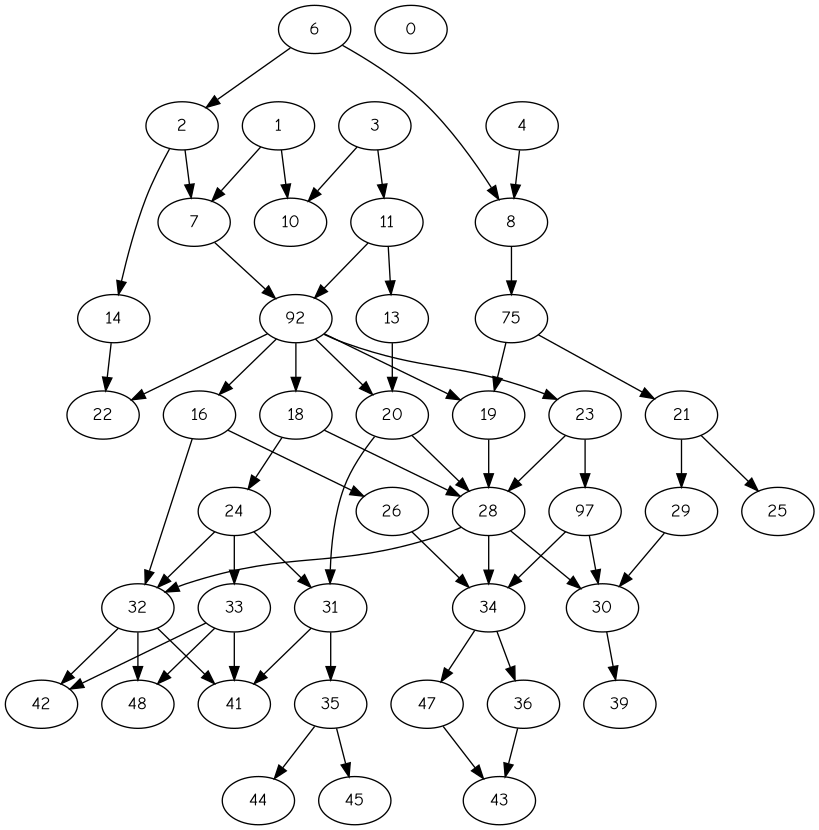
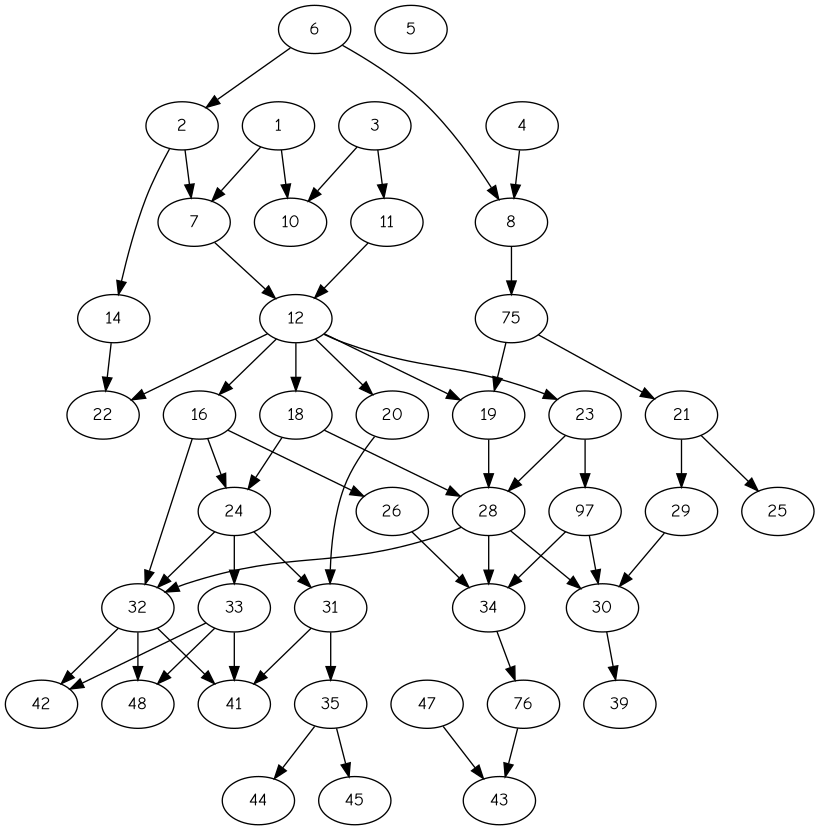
  digraph {
    fontname="Comic Neue"
    node [alpha=0.18 fontname="Comic Neue"]
    edge [fontname="Comic Neue"]
    1 [alpha=0.19 expect_size=20348928]
    7 [alpha=0.17 expect_size=8253440]
    10 [alpha=0.06 expect_size=20880384]
-   12 [alpha=0.06 expect_size=20864000 label=92]
+   12 [alpha=0.06 expect_size=20864000]
    8 [alpha=0.09 expect_size=21619712]
    n6 [alpha=0.01 expect_size=9019392 label=75]
    16 [alpha=0.00 expect_size=43367424]
    18 [alpha=0.13 expect_size=45301760]
    19 [alpha=0.09 expect_size=19149824]
    20 [alpha=0.14 expect_size=32824320]
    22 [alpha=0.19 expect_size=30058496]
    23 [alpha=0.02 expect_size=45212672]
-   13 [expect_size=36808704]
    14 [alpha=0.16 expect_size=34658304]
    21 [alpha=0.07 expect_size=46130176]
    2 [alpha=0.07 expect_size=51638272]
    3 [alpha=0.19 expect_size=31506432]
    11 [alpha=0.13 expect_size=23425024]
    4 [alpha=0.09 expect_size=35877888]
-   5 [alpha=0.15 expect_size=36269056 label=0]
+   5 [alpha=0.15 expect_size=36269056]
    6 [alpha=0.04 expect_size=41880576]
    24 [expect_size=39661568]
    26 [alpha=0.12 expect_size=32449536]
    32 [alpha=0.01 expect_size=40956928]
    28 [alpha=0.11 expect_size=35911680]
    31 [alpha=0.13 expect_size=25228288]
    n27 [expect_size=32769024 label=97]
    25 [alpha=0.07 expect_size=29647872]
    29 [expect_size=18402304]
    33 [alpha=0.03 expect_size=37685248]
    34 [alpha=0.16 expect_size=41675776]
    30 [alpha=0.12 expect_size=38473728]
    35 [alpha=0.12 expect_size=36379648]
    41 [alpha=0.08 expect_size=28063744]
    n35 [alpha=0.04 expect_size=47995904 label=48]
    42 [alpha=0.02 expect_size=11549696]
-   36 [alpha=0.04 expect_size=5638144]
+   36 [alpha=0.04 expect_size=5638144 label=76]
    n38 [alpha=0.15 expect_size=33273856 label=47]
    39 [expect_size=5978112]
    44 [alpha=0.19 expect_size=20020224]
    45 [alpha=0.14 expect_size=11614208]
    43 [alpha=0.13 expect_size=14074880]
    1 -> 7
    1 -> 10
    7 -> 12
    12 -> 16
    12 -> 18
    12 -> 19
    12 -> 20
    12 -> 22
    12 -> 23
    8 -> n6
    n6 -> 19
    n6 -> 21
+   16 -> 24
    16 -> 26
    16 -> 32
    18 -> 24
    18 -> 28
    19 -> 28
-   20 -> 28
    20 -> 31
    23 -> 28
    23 -> n27
-   13 -> 20
    14 -> 22
    21 -> 25
    21 -> 29
    2 -> 7
    2 -> 14
    3 -> 10
    3 -> 11
    11 -> 12
-   11 -> 13
    4 -> 8
    6 -> 8
    6 -> 2
    24 -> 32
    24 -> 31
    24 -> 33
    26 -> 34
    32 -> 41
    32 -> n35
    32 -> 42
    28 -> 32
    28 -> 34
    28 -> 30
    31 -> 35
    31 -> 41
    n27 -> 34
    n27 -> 30
    29 -> 30
    33 -> 41
    33 -> n35
    33 -> 42
    34 -> 36
-   34 -> n38
    30 -> 39
    35 -> 44
    35 -> 45
    36 -> 43
    n38 -> 43
  }
